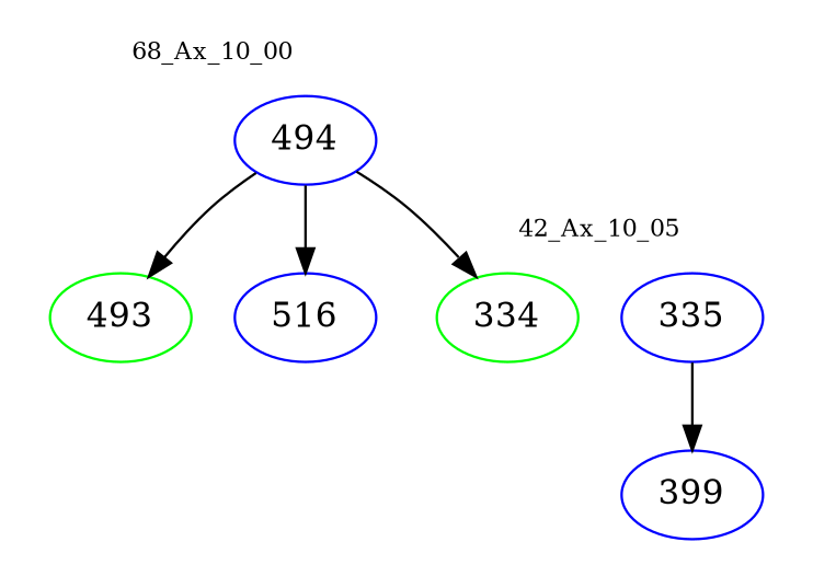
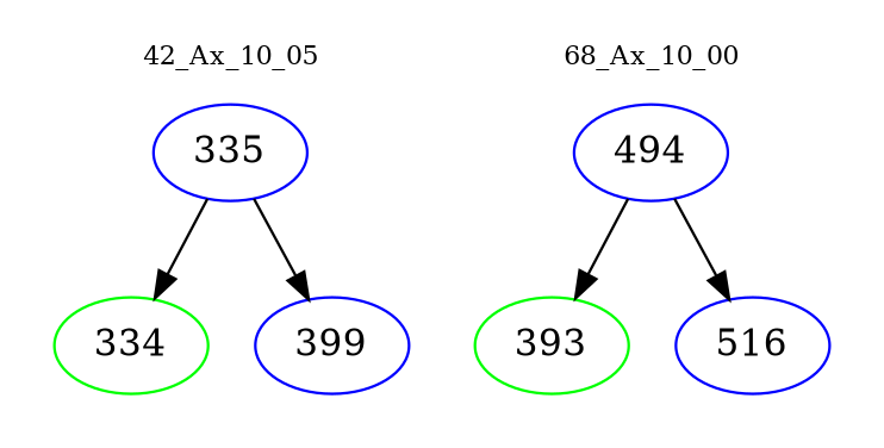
  digraph {
    node [color=blue]
    edge [color=black]
    n1 [label=335]
    n2 [color=green label=334]
    n3 [label=399]
    n4 [label=494]
-   n5 [color=green label=493]
+   n5 [color=green label=393]
    n6 [label=516]
    subgraph cluster_1 {
      color=white
      fontsize=10
      label="42_Ax_10_05"
      n1
      n2
      n3
    }
    subgraph cluster_2 {
      color=white
      fontsize=10
      label="68_Ax_10_00"
      n4
      n5
      n6
    }
-   n4 -> n2
+   n1 -> n2
    n1 -> n3
    n4 -> n5
    n4 -> n6
  }
